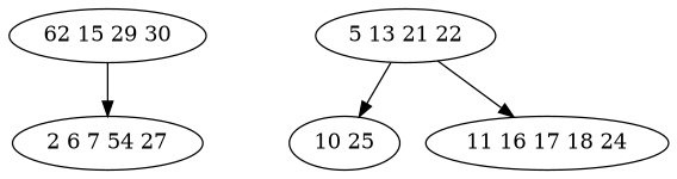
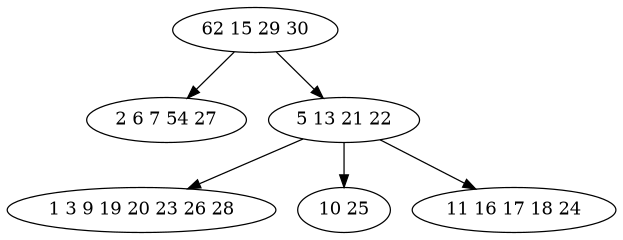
  digraph {
    n1 [label="62 15 29 30"]
    n2 [label="2 6 7 54 27"]
    n3 [label="5 13 21 22"]
+   n4 [label="1 3 9 19 20 23 26 28"]
    n5 [label="10 25"]
    n6 [label="11 16 17 18 24"]
    n1 -> n2
+   n1 -> n3
+   n3 -> n4
    n3 -> n5
    n3 -> n6
  }
